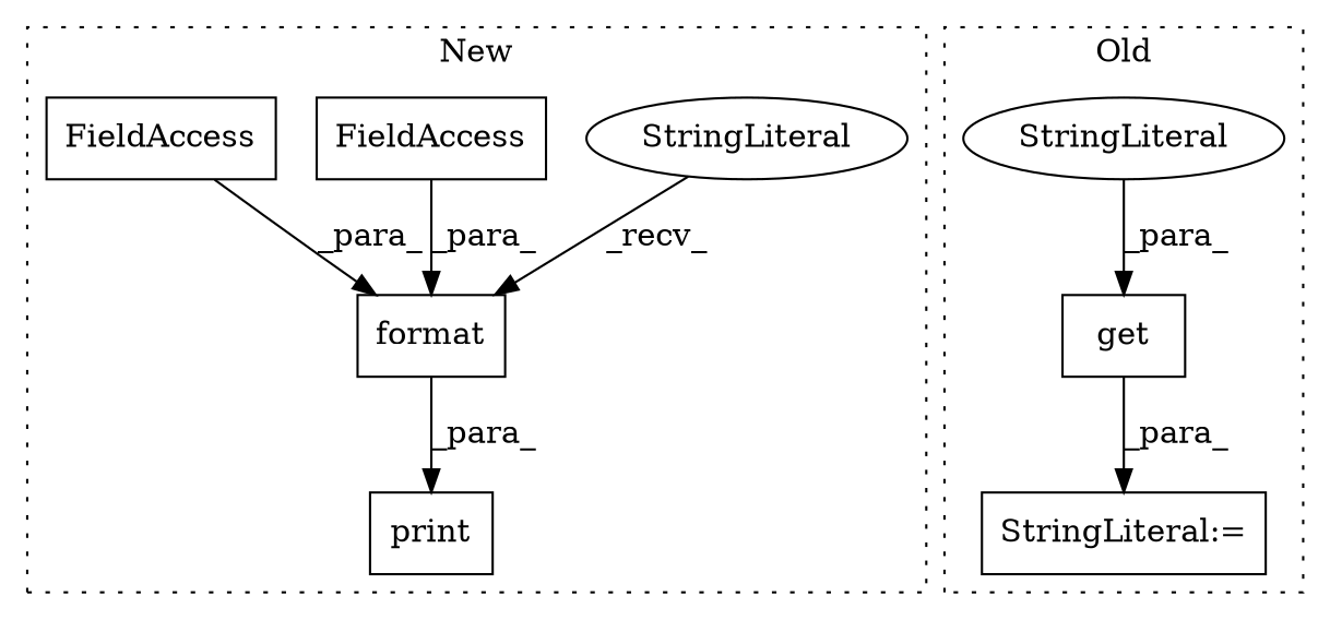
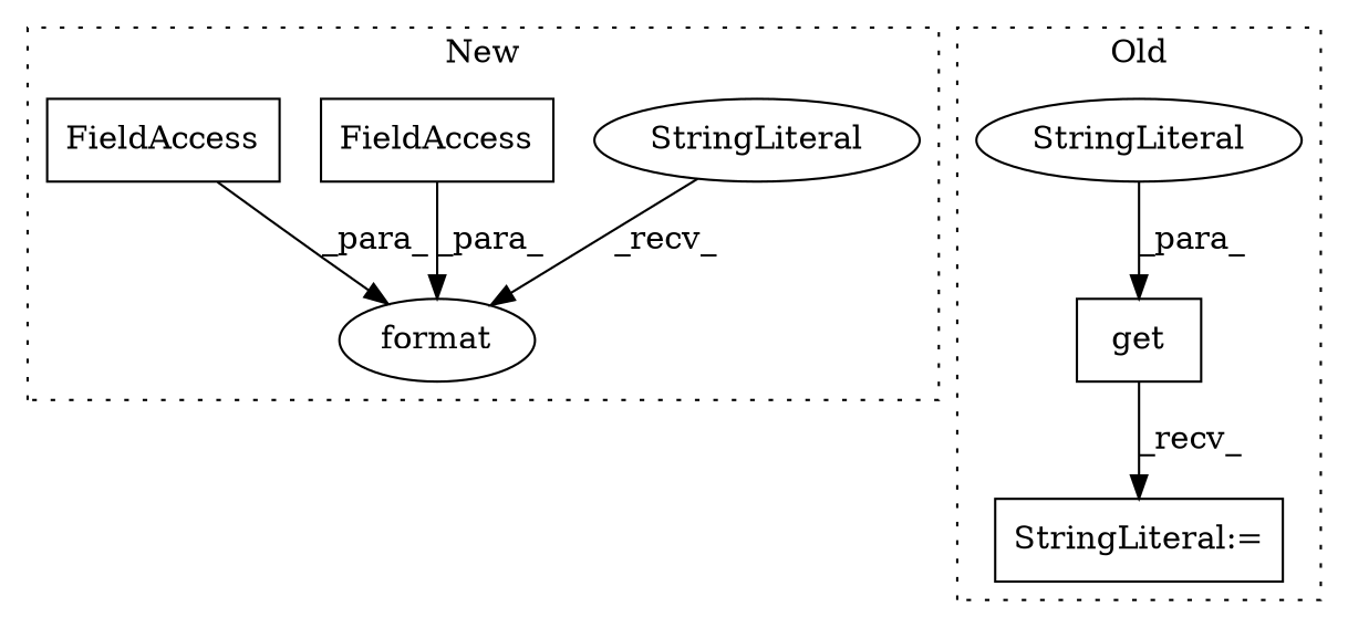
  digraph {
    node [a=32 shape=box]
-   n1 [l="6,1" label=print s="896,1055"]
-   n2 [l="7,1" label=format s="1008,1054"]
+   n2 [l="7,1" label=format s="1008,1054" shape=ellipse]
    n3 [a=45 l=105 label=StringLiteral s=902 shape=ellipse]
    n4 [a=22 l=20 label=FieldAccess s=1015]
    n5 [a=22 l=18 label=FieldAccess s=1036]
    n6 [l="4,1" label=get s="867,901"]
    n7 [a=45 l=6 label=StringLiteral s=883 shape=ellipse]
    n8 [a=7 l=1 label="StringLiteral:=" s=859]
    subgraph cluster_1 {
      label=New
      style=dotted
-     n1
      n2
      n3
      n4
      n5
    }
    subgraph cluster_2 {
      label=Old
      style=dotted
      n6
      n7
      n8
    }
-   n2 -> n1 [label=_para_]
    n3 -> n2 [label=_recv_]
    n4 -> n2 [label=_para_]
    n5 -> n2 [label=_para_]
-   n6 -> n8 [label=_para_]
+   n6 -> n8 [label=_recv_]
    n7 -> n6 [label=_para_]
  }
